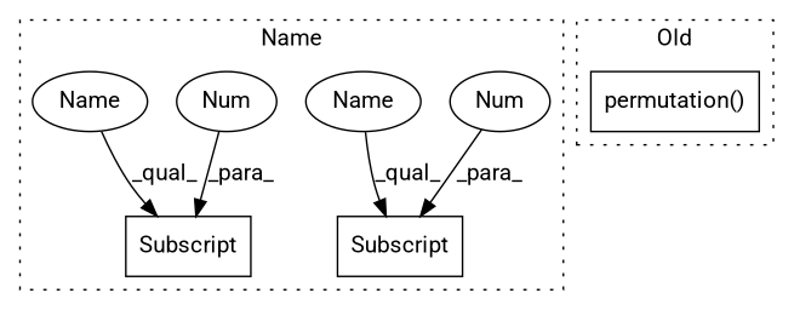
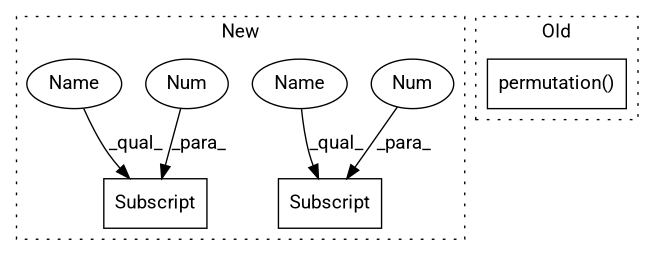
  digraph {
    fontname=Roboto
    node [a=63 l="13,0" shape=ellipse fontname=Roboto]
    edge [fontname=Roboto]
    n1 [label=Subscript s="1953,0" shape=box]
    n2 [a=76 l=2 label=Num s=1963]
    n3 [label=Subscript s="2291,0" shape=box]
    n4 [a=76 l=2 label=Num s=2301]
    n5 [a=87 l=9 label=Name s=2291]
    n6 [a=87 l=9 label=Name s=1953]
    n7 [a=75 l="22,1" label="permutation()" s="2127,2156" shape=box]
    subgraph cluster_1 {
-     label=Name
+     label=New
      style=dotted
      n1
      n2
      n3
      n4
      n5
      n6
    }
    subgraph cluster_2 {
      label=Old
      style=dotted
      n7
    }
    n2 -> n1 [label=_para_]
    n4 -> n3 [label=_para_]
    n5 -> n3 [label=_qual_]
    n6 -> n1 [label=_qual_]
  }
